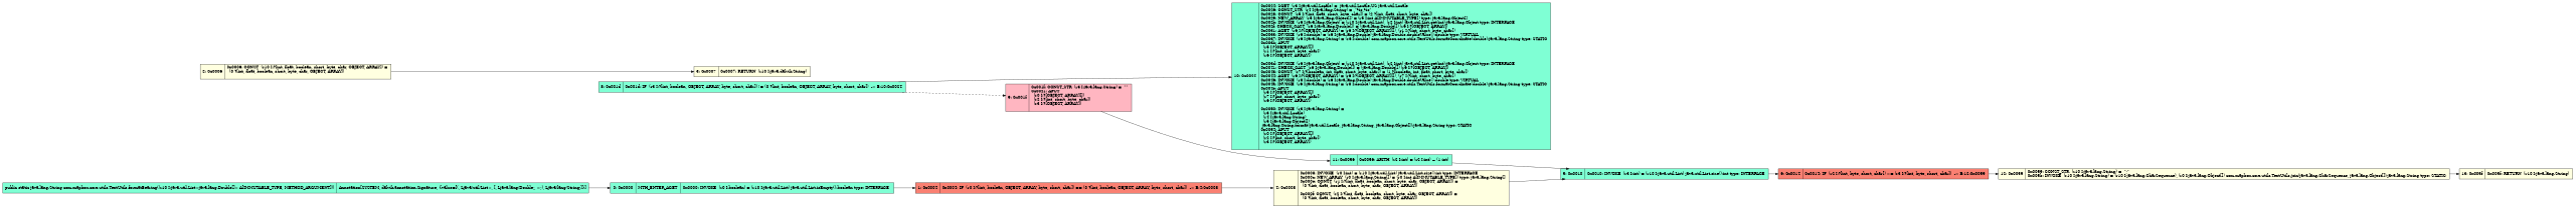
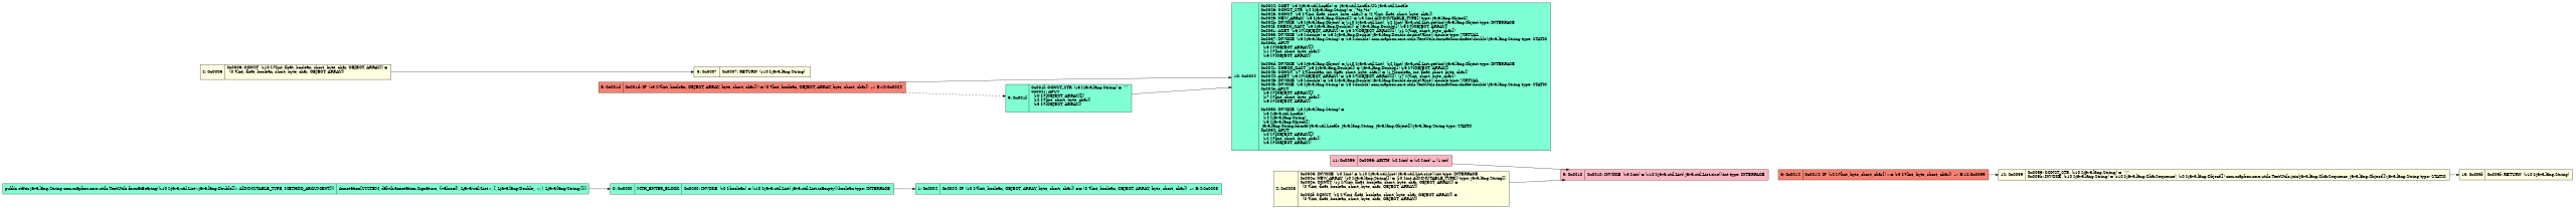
  digraph {
    rankdir=LR
    node [fillcolor=lightyellow shape=record style=filled]
-   n1 [fillcolor=aquamarine label="{0\:\ 0x0000|MTH_ENTER_AGET\l|0x0000: INVOKE  (r0 I:boolean) = (r10 I:java.util.List) java.util.List.isEmpty():boolean type: INTERFACE \l}"]
-   n2 [fillcolor=salmon label="{1\:\ 0x0004|0x0004: IF  (r0 I:?[int, boolean, OBJECT, ARRAY, byte, short, char]) == (0 ?[int, boolean, OBJECT, ARRAY, byte, short, char])  \-\> B:4:0x0008 \l}"]
+   n1 [fillcolor=aquamarine label="{0\:\ 0x0000|MTH_ENTER_BLOCK\l|0x0000: INVOKE  (r0 I:boolean) = (r10 I:java.util.List) java.util.List.isEmpty():boolean type: INTERFACE \l}"]
+   n2 [fillcolor=aquamarine label="{1\:\ 0x0004|0x0004: IF  (r0 I:?[int, boolean, OBJECT, ARRAY, byte, short, char]) == (0 ?[int, boolean, OBJECT, ARRAY, byte, short, char])  \-\> B:4:0x0008 \l}"]
    n3 [label="{4\:\ 0x0008|0x0008: INVOKE  (r0 I:int) = (r10 I:java.util.List) java.util.List.size():int type: INTERFACE \l0x000c: NEW_ARRAY  (r0 I:java.lang.String[]) = (r0 I:int A[IMMUTABLE_TYPE]) type: java.lang.String[] \l0x000e: CONST  (r1 I:?[int, float, boolean, short, byte, char, OBJECT, ARRAY]) = \l  (0 ?[int, float, boolean, short, byte, char, OBJECT, ARRAY])\l \l0x000f: CONST  (r2 I:?[int, float, boolean, short, byte, char, OBJECT, ARRAY]) = \l  (0 ?[int, float, boolean, short, byte, char, OBJECT, ARRAY])\l \l}"]
    n4 [label="{2\:\ 0x0006|0x0006: CONST  (r10 I:?[int, float, boolean, short, byte, char, OBJECT, ARRAY]) = \l  (0 ?[int, float, boolean, short, byte, char, OBJECT, ARRAY])\l \l}"]
-   n5 [label="{3\:\ 0x0007|0x0007: RETURN  (r10 I:java.dalvik.String) \l}"]
-   n6 [fillcolor=aquamarine label="{5\:\ 0x0010|0x0010: INVOKE  (r3 I:int) = (r10 I:java.util.List) java.util.List.size():int type: INTERFACE \l}"]
+   n5 [label="{3\:\ 0x0007|0x0007: RETURN  (r10 I:java.lang.String) \l}"]
+   n6 [fillcolor=lightpink label="{5\:\ 0x0010|0x0010: INVOKE  (r3 I:int) = (r10 I:java.util.List) java.util.List.size():int type: INTERFACE \l}"]
    n7 [fillcolor=salmon label="{6\:\ 0x0014|0x0014: IF  (r2 I:?[int, byte, short, char]) \>= (r3 I:?[int, byte, short, char])  \-\> B:12:0x0059 \l}"]
    n8 [label="{12\:\ 0x0059|0x0059: CONST_STR  (r10 I:java.lang.String) =  \";\" \l0x005b: INVOKE  (r10 I:java.lang.String) = (r10 I:java.lang.CharSequence), (r0 I:java.lang.Object[]) com.mapbox.core.utils.TextUtils.join(java.lang.CharSequence, java.lang.Object[]):java.lang.String type: STATIC \l}"]
    n9 [label="{13\:\ 0x005f|0x005f: RETURN  (r10 I:java.lang.String) \l}"]
-   n10 [fillcolor=aquamarine label="{8\:\ 0x001d|0x001d: IF  (r3 I:?[int, boolean, OBJECT, ARRAY, byte, short, char]) != (0 ?[int, boolean, OBJECT, ARRAY, byte, short, char])  \-\> B:10:0x0024 \l}"]
-   n11 [fillcolor=lightpink label="{9\:\ 0x001f|0x001f: CONST_STR  (r3 I:java.lang.String) =  \"\" \l0x0021: APUT  \l  (r0 I:?[OBJECT, ARRAY][])\l  (r2 I:?[int, short, byte, char])\l  (r3 I:?[OBJECT, ARRAY])\l \l}"]
+   n10 [fillcolor=salmon label="{8\:\ 0x001d|0x001d: IF  (r3 I:?[int, boolean, OBJECT, ARRAY, byte, short, char]) != (0 ?[int, boolean, OBJECT, ARRAY, byte, short, char])  \-\> B:10:0x0024 \l}"]
+   n11 [fillcolor=aquamarine label="{9\:\ 0x001f|0x001f: CONST_STR  (r3 I:java.lang.String) =  \"\" \l0x0021: APUT  \l  (r0 I:?[OBJECT, ARRAY][])\l  (r2 I:?[int, short, byte, char])\l  (r3 I:?[OBJECT, ARRAY])\l \l}"]
    n12 [fillcolor=aquamarine label="{10\:\ 0x0024|0x0024: SGET  (r3 I:java.util.Locale) =  java.util.Locale.US java.util.Locale \l0x0026: CONST_STR  (r4 I:java.lang.String) =  \"%s,%s\" \l0x0028: CONST  (r5 I:?[int, float, short, byte, char]) = (2 ?[int, float, short, byte, char]) \l0x0029: NEW_ARRAY  (r5 I:java.lang.Object[]) = (r5 I:int A[IMMUTABLE_TYPE]) type: java.lang.Object[] \l0x002b: INVOKE  (r6 I:java.lang.Object) = (r10 I:java.util.List), (r2 I:int) java.util.List.get(int):java.lang.Object type: INTERFACE \l0x002f: CHECK_CAST  (r6 I:java.lang.Double[]) = (java.lang.Double[]) (r6 I:?[OBJECT, ARRAY]) \l0x0031: AGET  (r6 I:?[OBJECT, ARRAY]) = (r6 I:?[OBJECT, ARRAY][]), (r1 I:?[int, short, byte, char]) \l0x0033: INVOKE  (r6 I:double) = (r6 I:java.lang.Double) java.lang.Double.doubleValue():double type: VIRTUAL \l0x0037: INVOKE  (r6 I:java.lang.String) = (r6 I:double) com.mapbox.core.utils.TextUtils.formatCoordinate(double):java.lang.String type: STATIC \l0x003b: APUT  \l  (r5 I:?[OBJECT, ARRAY][])\l  (r1 I:?[int, short, byte, char])\l  (r6 I:?[OBJECT, ARRAY])\l \l0x003d: INVOKE  (r6 I:java.lang.Object) = (r10 I:java.util.List), (r2 I:int) java.util.List.get(int):java.lang.Object type: INTERFACE \l0x0041: CHECK_CAST  (r6 I:java.lang.Double[]) = (java.lang.Double[]) (r6 I:?[OBJECT, ARRAY]) \l0x0043: CONST  (r7 I:?[boolean, int, float, short, byte, char]) = (1 ?[boolean, int, float, short, byte, char]) \l0x0044: AGET  (r6 I:?[OBJECT, ARRAY]) = (r6 I:?[OBJECT, ARRAY][]), (r7 I:?[int, short, byte, char]) \l0x0046: INVOKE  (r8 I:double) = (r6 I:java.lang.Double) java.lang.Double.doubleValue():double type: VIRTUAL \l0x004a: INVOKE  (r6 I:java.lang.String) = (r8 I:double) com.mapbox.core.utils.TextUtils.formatCoordinate(double):java.lang.String type: STATIC \l0x004e: APUT  \l  (r5 I:?[OBJECT, ARRAY][])\l  (r7 I:?[int, short, byte, char])\l  (r6 I:?[OBJECT, ARRAY])\l \l0x0050: INVOKE  (r3 I:java.lang.String) = \l  (r3 I:java.util.Locale)\l  (r4 I:java.lang.String)\l  (r5 I:java.lang.Object[])\l java.lang.String.format(java.util.Locale, java.lang.String, java.lang.Object[]):java.lang.String type: STATIC \l0x0054: APUT  \l  (r0 I:?[OBJECT, ARRAY][])\l  (r2 I:?[int, short, byte, char])\l  (r3 I:?[OBJECT, ARRAY])\l \l}"]
-   n13 [fillcolor=aquamarine label="{11\:\ 0x0056|0x0056: ARITH  (r2 I:int) = (r2 I:int) + (1 int) \l}"]
+   n13 [fillcolor=lightpink label="{11\:\ 0x0056|0x0056: ARITH  (r2 I:int) = (r2 I:int) + (1 int) \l}"]
    n14 [fillcolor=aquamarine label="{public static java.lang.String com.mapbox.core.utils.TextUtils.formatBearing((r10 I:java.util.List\<java.lang.Double[]\> A[IMMUTABLE_TYPE, METHOD_ARGUMENT]))  | Annotation[SYSTEM, dalvik.annotation.Signature, \{value=[(, Ljava\/util\/List\<, [, Ljava\/lang\/Double;, \>;), Ljava\/lang\/String;]\}]\l}"]
    n1 -> n2
-   n2 -> n3
    n3 -> n6
    n4 -> n5
-   n6 -> n7
    n7 -> n8
    n8 -> n9
    n10 -> n11 [style=dashed]
    n10 -> n12
-   n11 -> n13
+   n11 -> n12
    n13 -> n6
    n14 -> n1
  }
